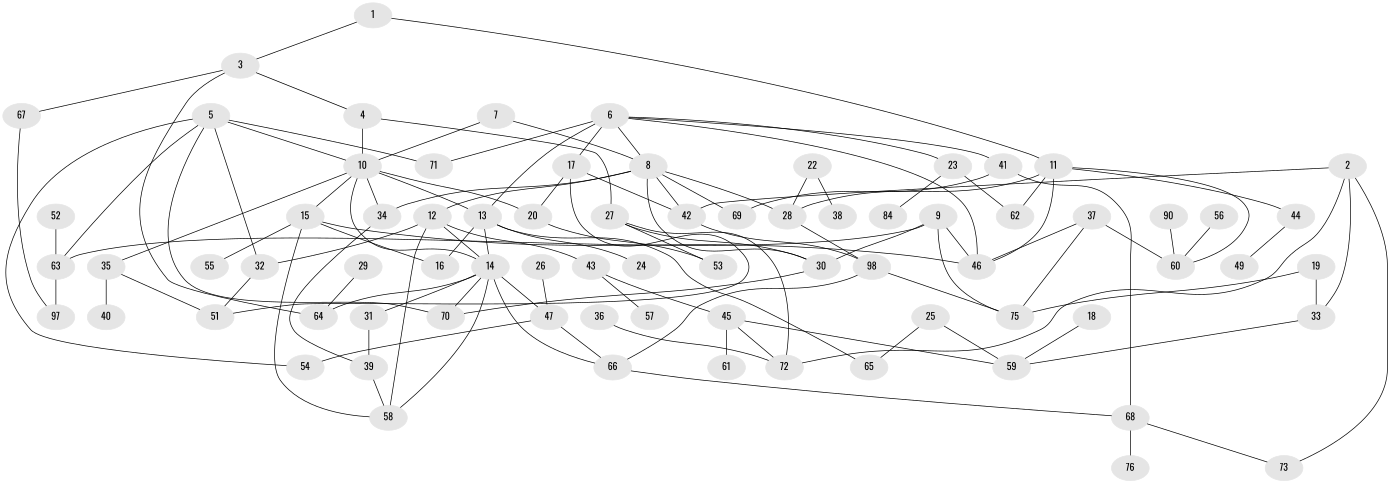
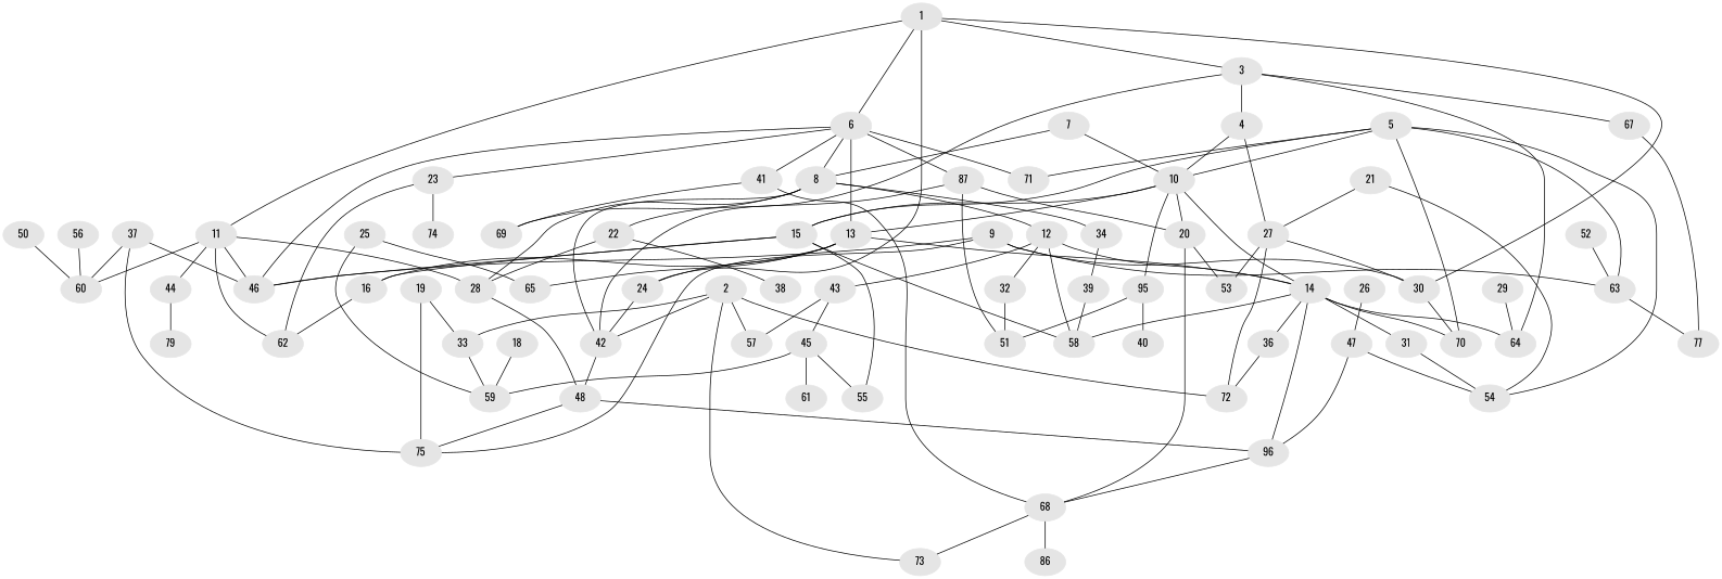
  graph {
    fontname=Oswald
    node [color=gray90 fontname=Oswald style=filled]
    edge [fontname=Oswald weight=1.0]
    1
    3
    6
    11
    24
    30
    4
    22
    64
    67
    71
    8
    13
-   17
+   17 [label=87]
    23
    41
    46
    28
    44
    60
    62
    42
    70
    2
    33
    57
    72
    73
    59
-   48 [label=98]
+   48
    10
    27
    38
-   77 [label=97]
+   77
    34
    14
    15
    20
-   35
+   35 [label=95]
    53
    5
    32
    54
    63
    51
    12
    69
    16
    65
-   74 [label=84]
+   74
    68
    7
    43
    58
    39
    9
    75
    31
    36
-   66
+   66 [label=96]
    55
-   49
+   49 [label=79]
    45
    18
    19
-   76
+   76 [label=86]
+   21
    25
    26
    47
    29
    40
    37
    61
-   50 [label=90]
+   50
    52
    56
    1 -- 3
+   1 -- 6
    1 -- 11
-   8 -- 30
+   1 -- 24
+   1 -- 30
    3 -- 4
+   3 -- 22
    3 -- 64
    3 -- 67
    6 -- 71
    6 -- 8
    6 -- 13
    6 -- 17 [weight=2.0]
    6 -- 23
    6 -- 41
    6 -- 46
    11 -- 46
    11 -- 28
    11 -- 44
    11 -- 60
    11 -- 62
+   24 -- 42
    30 -- 70
    4 -- 10
    4 -- 27
    22 -- 28
    22 -- 38
    67 -- 77
    8 -- 28
    8 -- 42
    8 -- 34
    8 -- 12
    8 -- 69
    13 -- 24
    13 -- 14
    13 -- 16
    13 -- 65
    17 -- 42
    17 -- 20
    17 -- 51
    23 -- 62
    23 -- 74
    41 -- 69
    41 -- 68
    28 -- 48
    44 -- 49
    42 -- 48
    2 -- 42
    2 -- 33
+   2 -- 57
    2 -- 72
    2 -- 73
    33 -- 59
    48 -- 75
    48 -- 66
    10 -- 13
-   10 -- 34
    10 -- 14
    10 -- 15
    10 -- 20
    10 -- 35
    27 -- 30
    27 -- 72
    27 -- 53
    34 -- 39
    14 -- 64
    14 -- 70
    14 -- 58
    14 -- 31
-   14 -- 47
+   14 -- 36
    14 -- 66
    15 -- 46
    15 -- 16
    15 -- 58
    15 -- 55
    20 -- 53
+   20 -- 68
    35 -- 51
    35 -- 40
    5 -- 71
    5 -- 70
    5 -- 10
-   5 -- 32
+   5 -- 15
    5 -- 54
    5 -- 63
    32 -- 51
    63 -- 77
    12 -- 14
    12 -- 32
    12 -- 43
    12 -- 58
+   16 -- 62
    68 -- 73
    68 -- 76
    7 -- 8
    7 -- 10
    43 -- 57
    43 -- 45
    39 -- 58
    9 -- 30
    9 -- 46 [weight=2.0]
    9 -- 63
    9 -- 75
-   31 -- 39
+   31 -- 54
    36 -- 72
    66 -- 68
    45 -- 59
-   45 -- 72
+   45 -- 55
    45 -- 61
    18 -- 59
    19 -- 33
    19 -- 75
+   21 -- 27
+   21 -- 54
    25 -- 59
    25 -- 65
    26 -- 47
    47 -- 54
    47 -- 66
    29 -- 64
    37 -- 46
    37 -- 60
    37 -- 75 [weight=2.0]
    50 -- 60
    52 -- 63
    56 -- 60
  }
